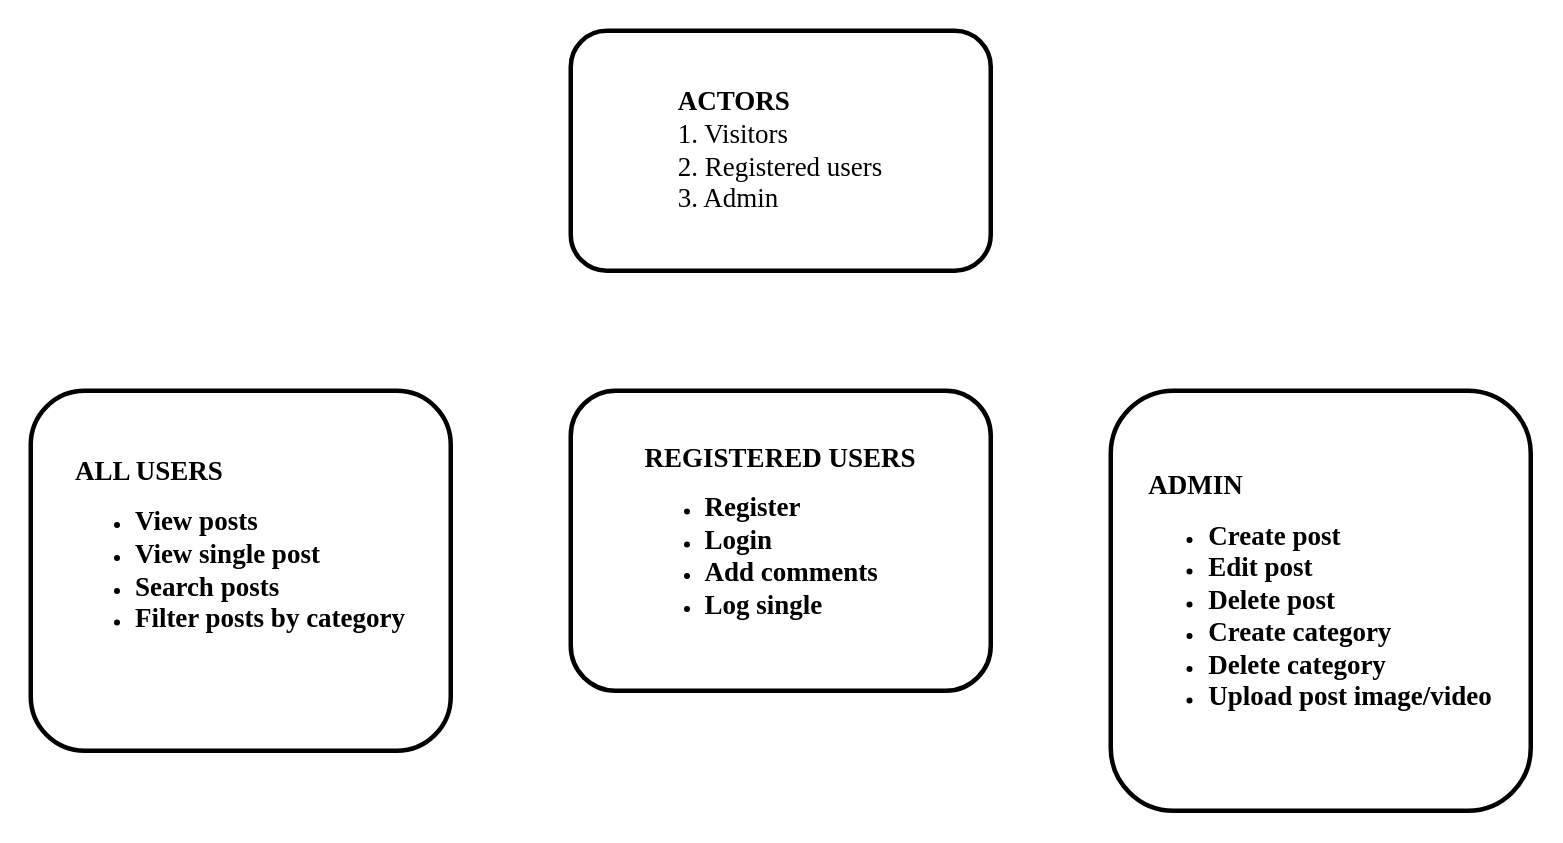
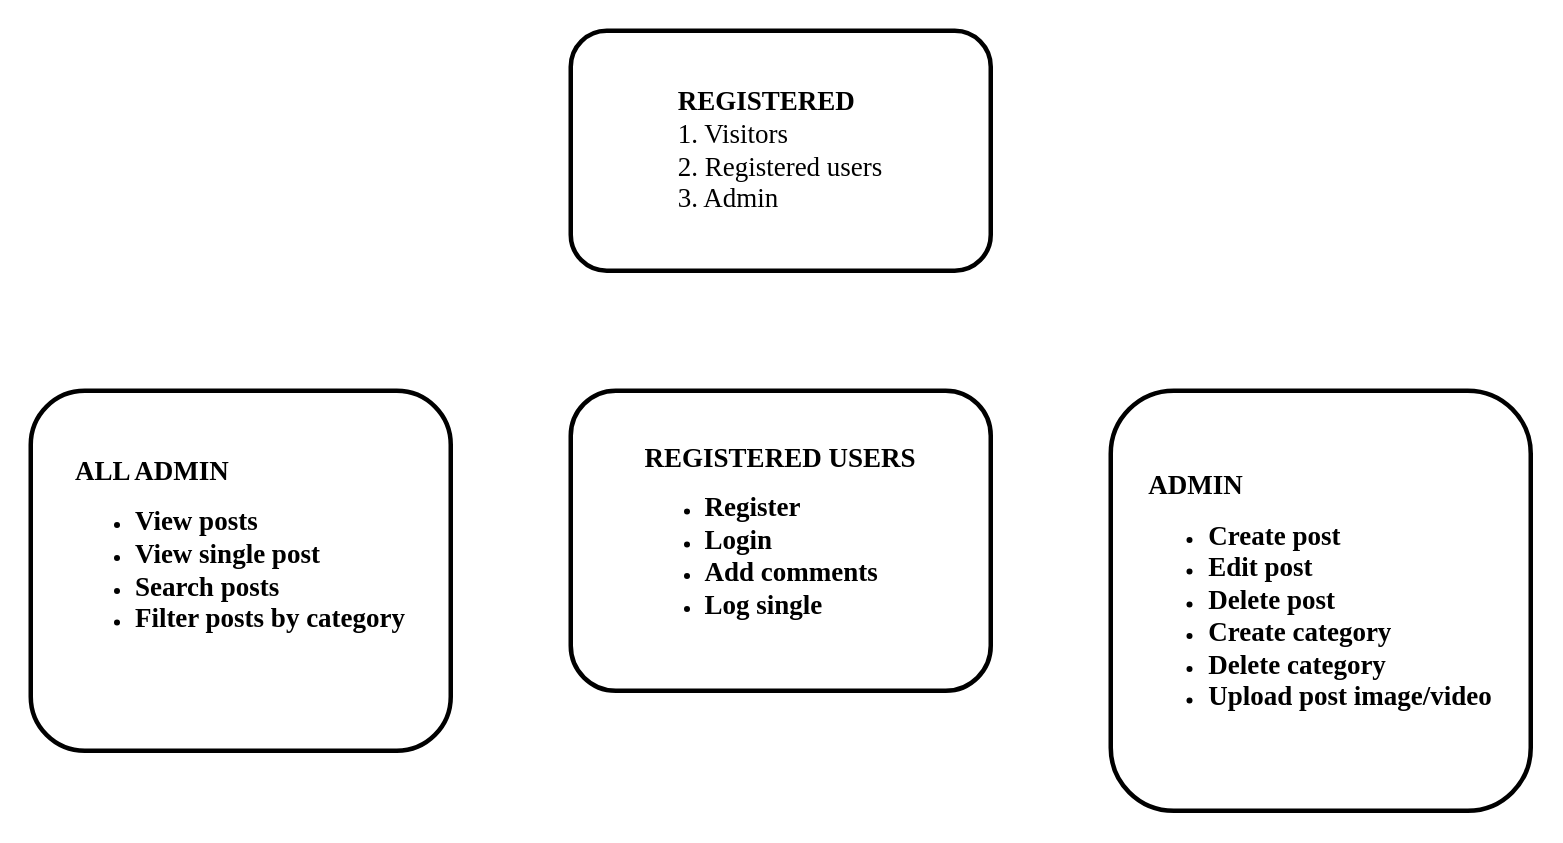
  <mxCell id="0" />
  <mxCell id="1" parent="0" />
- <mxCell id="2" value="&lt;div style=&quot;text-align: justify;&quot;&gt;&lt;b style=&quot;background-color: transparent;&quot;&gt;&lt;font style=&quot;font-size: 18px;&quot; face=&quot;Comic Sans MS&quot;&gt;ACTORS&lt;/font&gt;&lt;/b&gt;&lt;/div&gt;&lt;div style=&quot;text-align: justify;&quot;&gt;&lt;font style=&quot;font-size: 18px;&quot; face=&quot;Comic Sans MS&quot;&gt;1. Visitors&lt;/font&gt;&lt;/div&gt;&lt;div style=&quot;text-align: justify;&quot;&gt;&lt;font style=&quot;font-size: 18px;&quot; face=&quot;Comic Sans MS&quot;&gt;2. Registered users&lt;/font&gt;&lt;/div&gt;&lt;div style=&quot;text-align: justify;&quot;&gt;&lt;font style=&quot;font-size: 18px;&quot; face=&quot;Comic Sans MS&quot;&gt;3. Admin&lt;/font&gt;&lt;/div&gt;" style="rounded=1;whiteSpace=wrap;html=1;strokeWidth=3;align=center;" vertex="1" parent="1"><mxGeometry x="380" y="20" width="280" height="160" as="geometry" /></mxCell>
- <mxCell id="3" value="&lt;div style=&quot;text-align: justify;&quot;&gt;&lt;font face=&quot;Comic Sans MS&quot;&gt;&lt;span style=&quot;font-size: 18px;&quot;&gt;&lt;b&gt;ALL USERS&lt;/b&gt;&lt;/span&gt;&lt;/font&gt;&lt;/div&gt;&lt;div style=&quot;text-align: justify;&quot;&gt;&lt;ul&gt;&lt;li&gt;&lt;font face=&quot;Comic Sans MS&quot;&gt;&lt;span style=&quot;font-size: 18px;&quot;&gt;&lt;b&gt;View posts&lt;/b&gt;&lt;/span&gt;&lt;/font&gt;&lt;/li&gt;&lt;li&gt;&lt;font face=&quot;Comic Sans MS&quot;&gt;&lt;span style=&quot;font-size: 18px;&quot;&gt;&lt;b&gt;View single post&lt;/b&gt;&lt;/span&gt;&lt;/font&gt;&lt;/li&gt;&lt;li&gt;&lt;font face=&quot;Comic Sans MS&quot;&gt;&lt;span style=&quot;font-size: 18px;&quot;&gt;&lt;b&gt;Search posts&lt;/b&gt;&lt;/span&gt;&lt;/font&gt;&lt;/li&gt;&lt;li&gt;&lt;font face=&quot;Comic Sans MS&quot;&gt;&lt;span style=&quot;font-size: 18px;&quot;&gt;&lt;b&gt;Filter posts by category&lt;/b&gt;&lt;/span&gt;&lt;/font&gt;&lt;/li&gt;&lt;/ul&gt;&lt;/div&gt;&lt;div style=&quot;text-align: justify;&quot;&gt;&lt;font face=&quot;Comic Sans MS&quot;&gt;&lt;span style=&quot;font-size: 18px;&quot;&gt;&lt;b&gt;&lt;br&gt;&lt;/b&gt;&lt;/span&gt;&lt;/font&gt;&lt;/div&gt;" style="rounded=1;whiteSpace=wrap;html=1;strokeWidth=3;align=center;" vertex="1" parent="1"><mxGeometry x="20" y="260" width="280" height="240" as="geometry" /></mxCell>
+ <mxCell id="2" value="&lt;div style=&quot;text-align: justify;&quot;&gt;&lt;b style=&quot;background-color: transparent;&quot;&gt;&lt;font style=&quot;font-size: 18px;&quot; face=&quot;Comic Sans MS&quot;&gt;REGISTERED&lt;/font&gt;&lt;/b&gt;&lt;/div&gt;&lt;div style=&quot;text-align: justify;&quot;&gt;&lt;font style=&quot;font-size: 18px;&quot; face=&quot;Comic Sans MS&quot;&gt;1. Visitors&lt;/font&gt;&lt;/div&gt;&lt;div style=&quot;text-align: justify;&quot;&gt;&lt;font style=&quot;font-size: 18px;&quot; face=&quot;Comic Sans MS&quot;&gt;2. Registered users&lt;/font&gt;&lt;/div&gt;&lt;div style=&quot;text-align: justify;&quot;&gt;&lt;font style=&quot;font-size: 18px;&quot; face=&quot;Comic Sans MS&quot;&gt;3. Admin&lt;/font&gt;&lt;/div&gt;" style="rounded=1;whiteSpace=wrap;html=1;strokeWidth=3;align=center;" vertex="1" parent="1"><mxGeometry x="380" y="20" width="280" height="160" as="geometry" /></mxCell>
+ <mxCell id="3" value="&lt;div style=&quot;text-align: justify;&quot;&gt;&lt;font face=&quot;Comic Sans MS&quot;&gt;&lt;span style=&quot;font-size: 18px;&quot;&gt;&lt;b&gt;ALL ADMIN&lt;/b&gt;&lt;/span&gt;&lt;/font&gt;&lt;/div&gt;&lt;div style=&quot;text-align: justify;&quot;&gt;&lt;ul&gt;&lt;li&gt;&lt;font face=&quot;Comic Sans MS&quot;&gt;&lt;span style=&quot;font-size: 18px;&quot;&gt;&lt;b&gt;View posts&lt;/b&gt;&lt;/span&gt;&lt;/font&gt;&lt;/li&gt;&lt;li&gt;&lt;font face=&quot;Comic Sans MS&quot;&gt;&lt;span style=&quot;font-size: 18px;&quot;&gt;&lt;b&gt;View single post&lt;/b&gt;&lt;/span&gt;&lt;/font&gt;&lt;/li&gt;&lt;li&gt;&lt;font face=&quot;Comic Sans MS&quot;&gt;&lt;span style=&quot;font-size: 18px;&quot;&gt;&lt;b&gt;Search posts&lt;/b&gt;&lt;/span&gt;&lt;/font&gt;&lt;/li&gt;&lt;li&gt;&lt;font face=&quot;Comic Sans MS&quot;&gt;&lt;span style=&quot;font-size: 18px;&quot;&gt;&lt;b&gt;Filter posts by category&lt;/b&gt;&lt;/span&gt;&lt;/font&gt;&lt;/li&gt;&lt;/ul&gt;&lt;/div&gt;&lt;div style=&quot;text-align: justify;&quot;&gt;&lt;font face=&quot;Comic Sans MS&quot;&gt;&lt;span style=&quot;font-size: 18px;&quot;&gt;&lt;b&gt;&lt;br&gt;&lt;/b&gt;&lt;/span&gt;&lt;/font&gt;&lt;/div&gt;" style="rounded=1;whiteSpace=wrap;html=1;strokeWidth=3;align=center;" vertex="1" parent="1"><mxGeometry x="20" y="260" width="280" height="240" as="geometry" /></mxCell>
  <mxCell id="4" value="&lt;div style=&quot;text-align: justify;&quot;&gt;&lt;font face=&quot;Comic Sans MS&quot;&gt;&lt;span style=&quot;font-size: 18px;&quot;&gt;&lt;b&gt;REGISTERED USERS&lt;/b&gt;&lt;/span&gt;&lt;/font&gt;&lt;/div&gt;&lt;div style=&quot;text-align: justify;&quot;&gt;&lt;ul&gt;&lt;li&gt;&lt;font face=&quot;Comic Sans MS&quot;&gt;&lt;span style=&quot;font-size: 18px;&quot;&gt;&lt;b&gt;Register&lt;/b&gt;&lt;/span&gt;&lt;/font&gt;&lt;/li&gt;&lt;li&gt;&lt;font face=&quot;Comic Sans MS&quot;&gt;&lt;span style=&quot;font-size: 18px;&quot;&gt;&lt;b&gt;Login&lt;/b&gt;&lt;/span&gt;&lt;/font&gt;&lt;/li&gt;&lt;li&gt;&lt;font face=&quot;Comic Sans MS&quot;&gt;&lt;span style=&quot;font-size: 18px;&quot;&gt;&lt;b&gt;Add comments&lt;/b&gt;&lt;/span&gt;&lt;/font&gt;&lt;/li&gt;&lt;li&gt;&lt;font face=&quot;Comic Sans MS&quot;&gt;&lt;span style=&quot;font-size: 18px;&quot;&gt;&lt;b&gt;Log single&lt;/b&gt;&lt;/span&gt;&lt;/font&gt;&lt;/li&gt;&lt;/ul&gt;&lt;/div&gt;" style="rounded=1;whiteSpace=wrap;html=1;strokeWidth=3;align=center;" vertex="1" parent="1"><mxGeometry x="380" y="260" width="280" height="200" as="geometry" /></mxCell>
  <mxCell id="5" value="&lt;div style=&quot;text-align: justify;&quot;&gt;&lt;font face=&quot;Comic Sans MS&quot;&gt;&lt;span style=&quot;font-size: 18px;&quot;&gt;&lt;b&gt;ADMIN&lt;/b&gt;&lt;/span&gt;&lt;/font&gt;&lt;/div&gt;&lt;div style=&quot;text-align: justify;&quot;&gt;&lt;ul&gt;&lt;li&gt;&lt;font face=&quot;Comic Sans MS&quot;&gt;&lt;span style=&quot;font-size: 18px;&quot;&gt;&lt;b&gt;Create post&lt;/b&gt;&lt;/span&gt;&lt;/font&gt;&lt;/li&gt;&lt;li&gt;&lt;font face=&quot;Comic Sans MS&quot;&gt;&lt;span style=&quot;font-size: 18px;&quot;&gt;&lt;b&gt;Edit post&lt;/b&gt;&lt;/span&gt;&lt;/font&gt;&lt;/li&gt;&lt;li&gt;&lt;font face=&quot;Comic Sans MS&quot;&gt;&lt;span style=&quot;font-size: 18px;&quot;&gt;&lt;b&gt;Delete post&lt;/b&gt;&lt;/span&gt;&lt;/font&gt;&lt;/li&gt;&lt;li&gt;&lt;font face=&quot;Comic Sans MS&quot;&gt;&lt;span style=&quot;font-size: 18px;&quot;&gt;&lt;b&gt;Create category&lt;/b&gt;&lt;/span&gt;&lt;/font&gt;&lt;/li&gt;&lt;li&gt;&lt;font face=&quot;Comic Sans MS&quot;&gt;&lt;span style=&quot;font-size: 18px;&quot;&gt;&lt;b&gt;Delete category&lt;/b&gt;&lt;/span&gt;&lt;/font&gt;&lt;/li&gt;&lt;li&gt;&lt;font face=&quot;Comic Sans MS&quot;&gt;&lt;span style=&quot;font-size: 18px;&quot;&gt;&lt;b&gt;Upload post image/video&lt;/b&gt;&lt;/span&gt;&lt;/font&gt;&lt;/li&gt;&lt;/ul&gt;&lt;/div&gt;" style="rounded=1;whiteSpace=wrap;html=1;strokeWidth=3;align=center;" vertex="1" parent="1"><mxGeometry x="740" y="260" width="280" height="280" as="geometry" /></mxCell>
